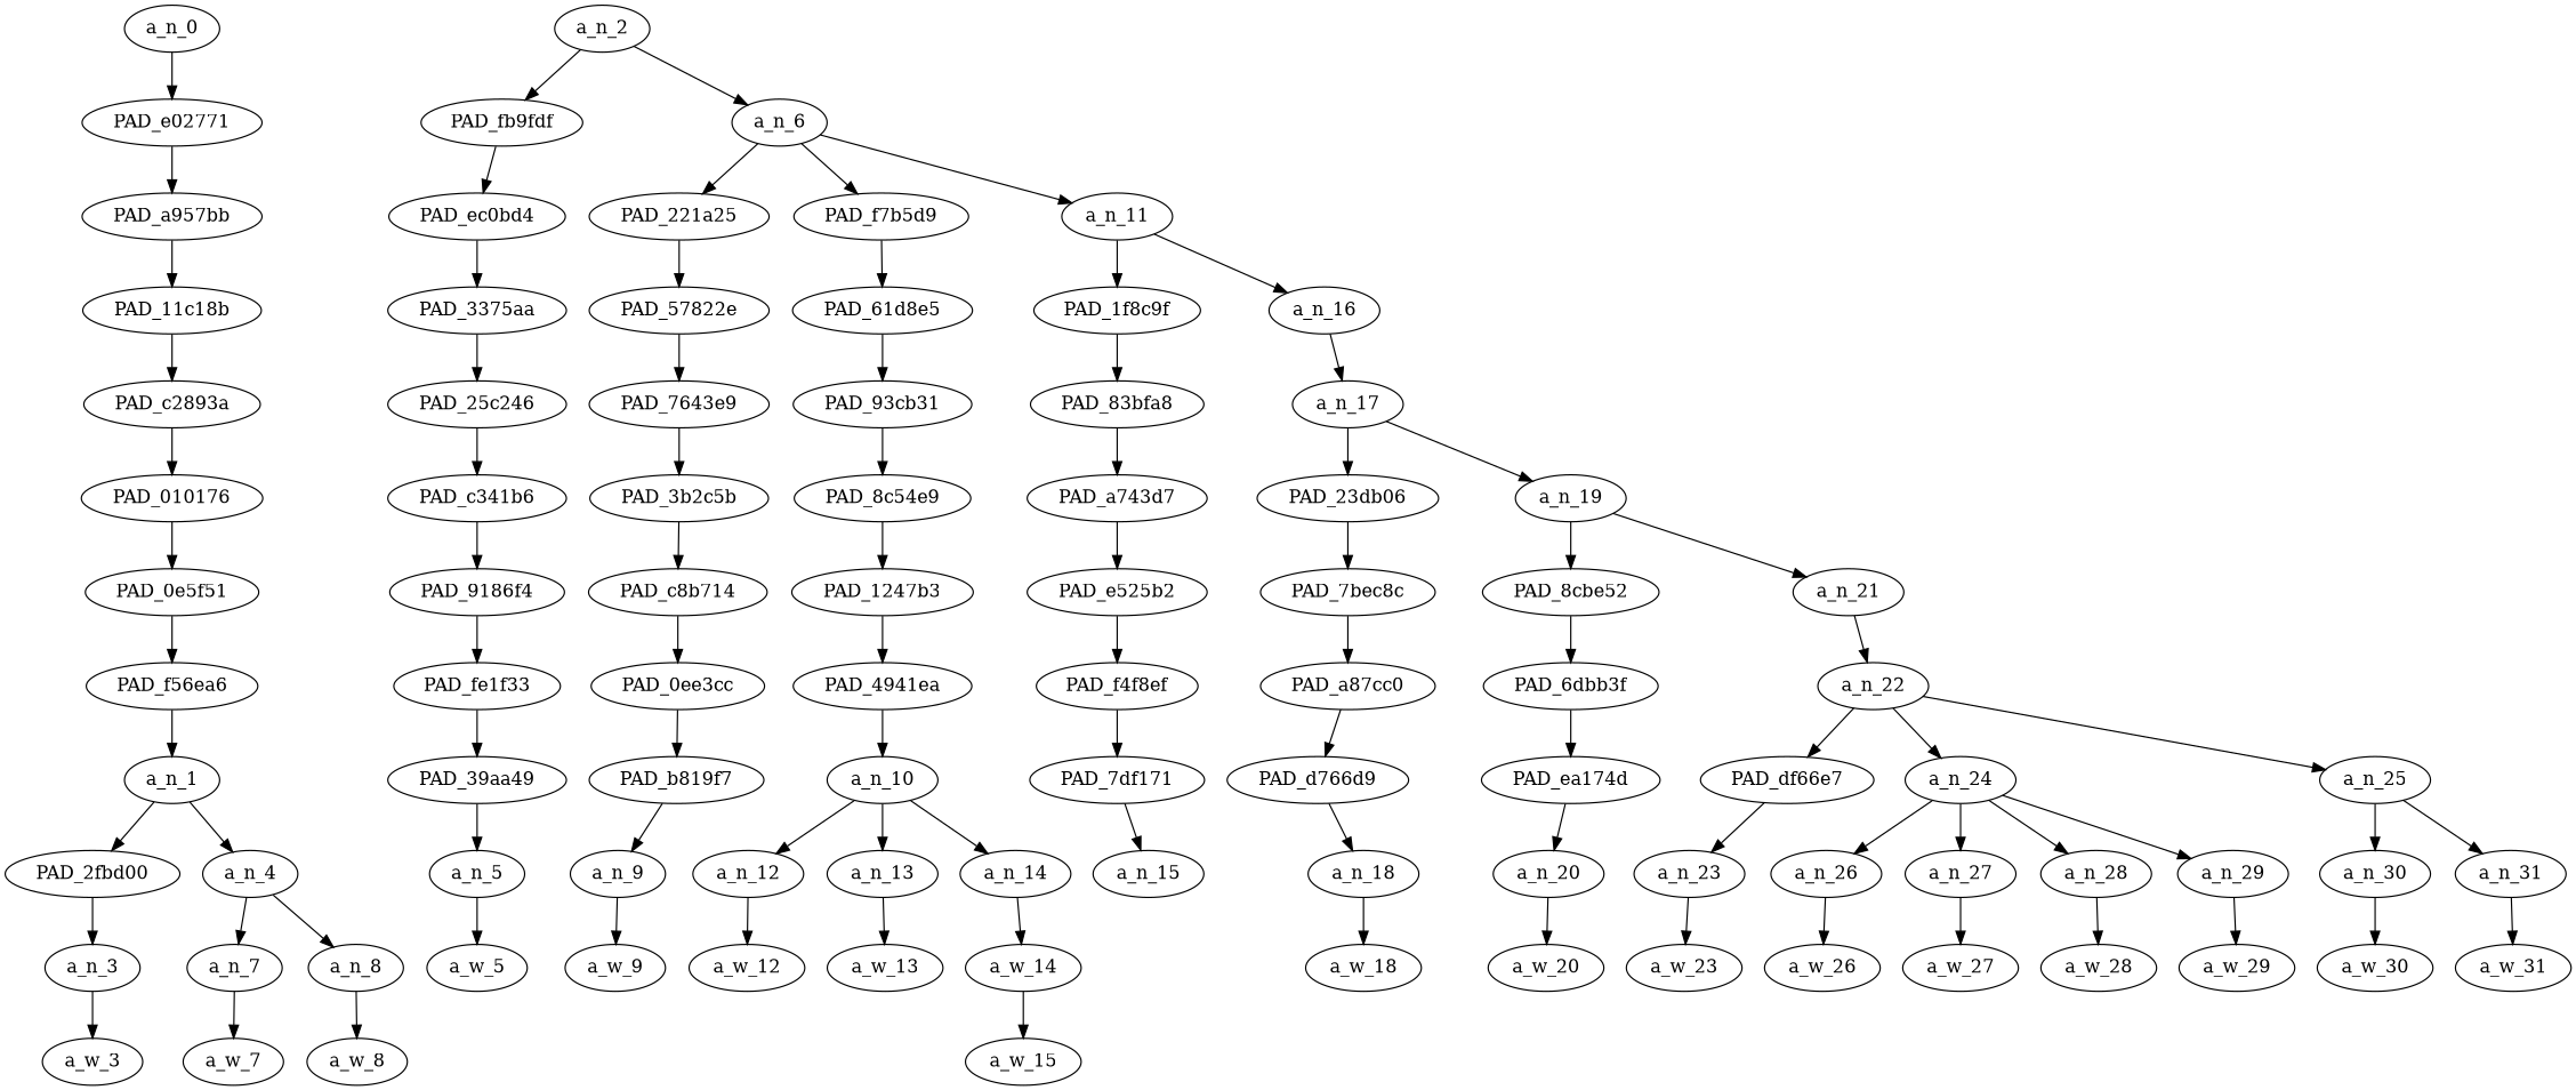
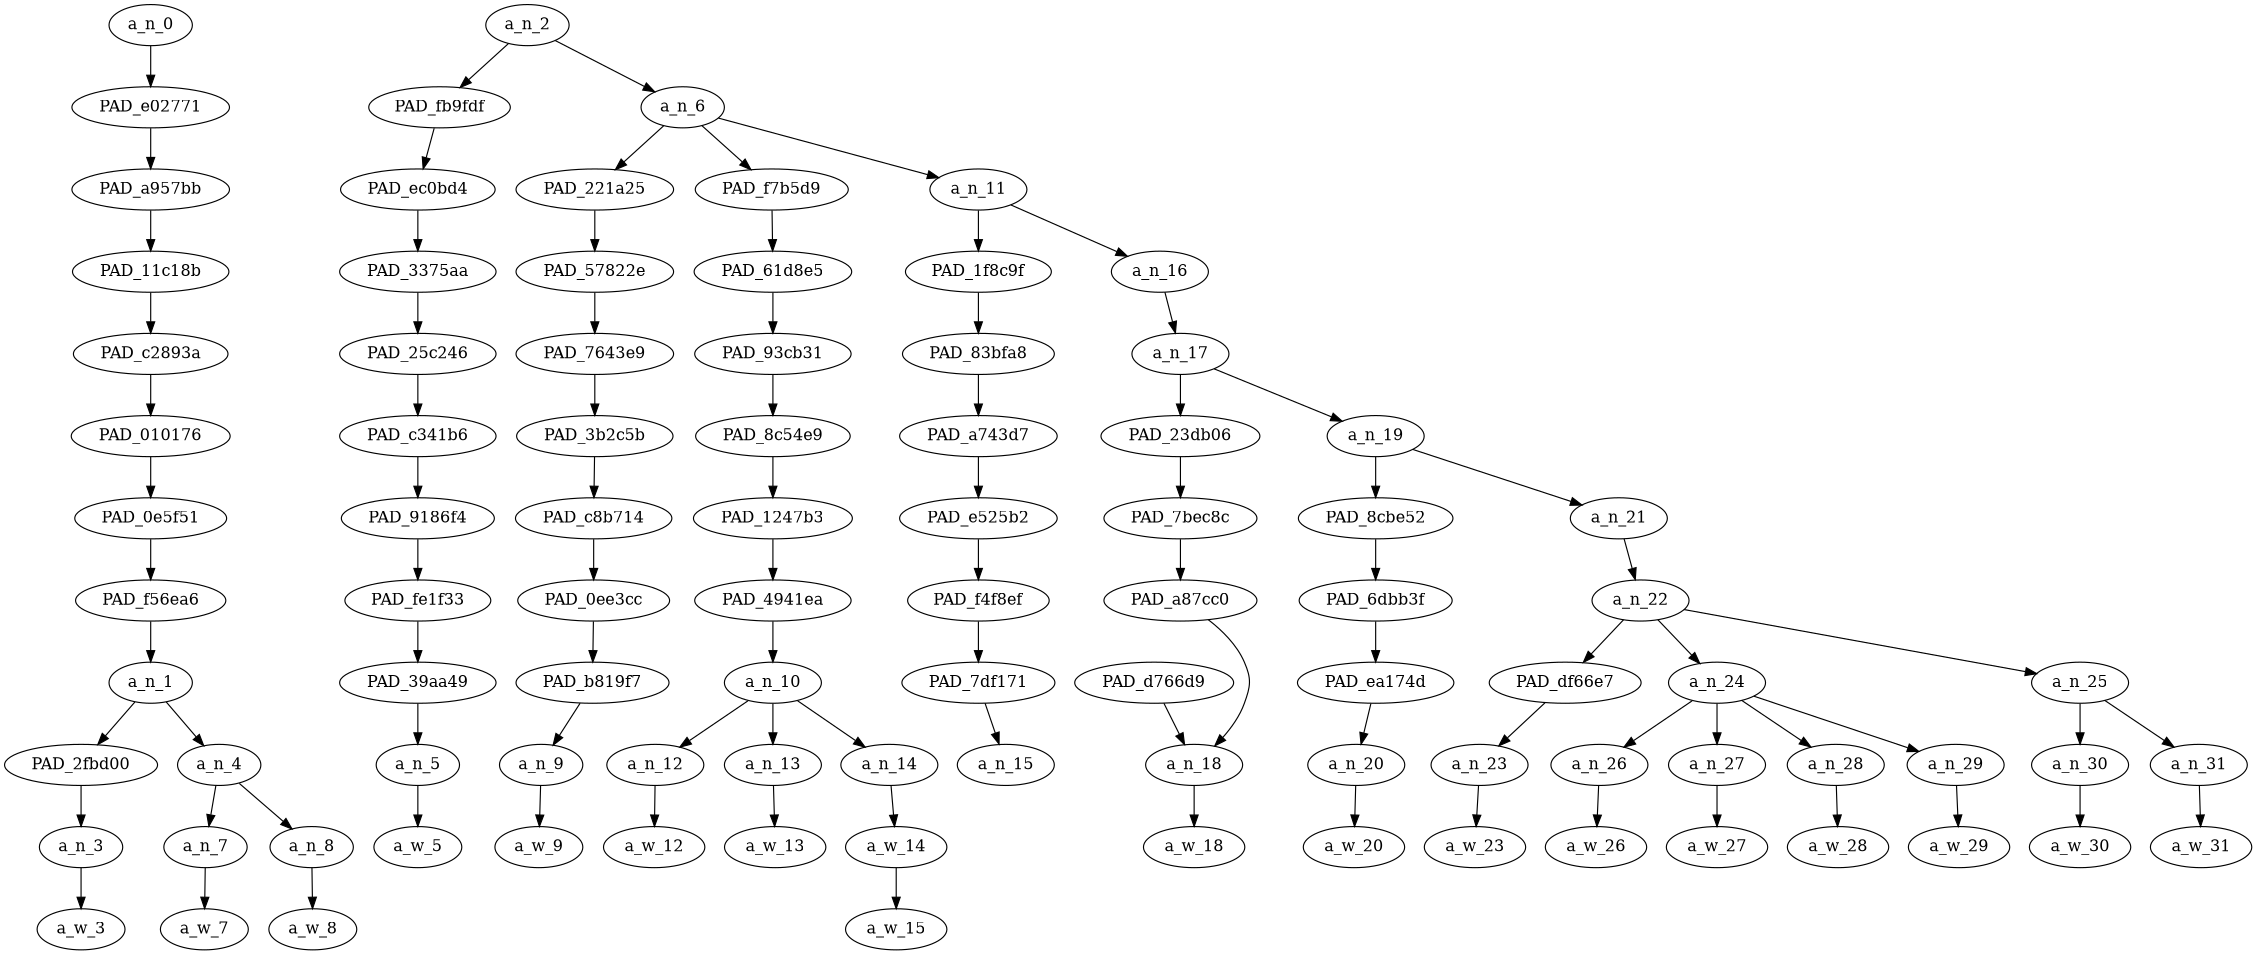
  strict digraph {
    node [div_dir=1 index=0 level=1 text_span="[3]" value=0.03723612]
    a_n_0 [level=11 text_span="[0, 1, 2, 3, 4, 5, 6, 7, 8, 9, 10, 11, 12, 13, 14, 15, 16, 17]" value=1.00000000]
    PAD_e02771 [level=10 text_span="[0, 1, 2]" value=0.18501269]
    PAD_a957bb [level=9 text_span="[0, 1, 2]" value=0.18501269]
    a_n_2 [index=1 level=10 text_span="[3, 4, 5, 6, 7, 8, 9, 10, 11, 12, 13, 14, 15, 16, 17]" value=0.81408907]
    PAD_fb9fdf [index=1 level=9]
    a_n_6 [index=2 level=9 text_span="[4, 5, 6, 7, 8, 9, 10, 11, 12, 13, 14, 15, 16, 17]" value=0.77620177]
    PAD_11c18b [level=8 text_span="[0, 1, 2]" value=0.18501269]
    PAD_ec0bd4 [index=1 level=8]
    PAD_221a25 [index=2 level=8 text_span="[4]" value=0.03838316]
    PAD_f7b5d9 [index=3 level=8 text_span="[5, 6, 7]" value=0.14830162]
    a_n_11 [index=4 level=8 text_span="[8, 9, 10, 11, 12, 13, 14, 15, 16, 17]" value=0.58886554]
    PAD_c2893a [level=7 text_span="[0, 1, 2]" value=0.18501269]
    PAD_010176 [level=6 text_span="[0, 1, 2]" value=0.18501269]
    PAD_0e5f51 [level=5 text_span="[0, 1, 2]" value=0.18501269]
    PAD_f56ea6 [level=4 text_span="[0, 1, 2]" value=0.18501269]
    a_n_1 [level=3 text_span="[0, 1, 2]" value=0.18501269]
    PAD_2fbd00 [level=2 text_span="[0]" value=0.03547448]
    a_n_4 [index=1 level=2 text_span="[1, 2]" value=0.14877710]
    a_n_3 [text_span="[0]" value=0.03547448]
    a_n_7 [index=1 text_span="[1]" value=0.09145791]
    a_n_8 [index=2 text_span="[2]" value=0.05650883]
    a_w_3 [div_dir=0 level=0 text_span="[0]" value=for]
    a_w_7 [div_dir=0 index=1 level=0 text_span="[1]" value=fuck]
    a_w_8 [div_dir=0 index=2 level=0 text_span="[2]" value=sake]
    PAD_3375aa [index=1 level=7]
    PAD_57822e [index=2 level=7 text_span="[4]" value=0.03838316]
    PAD_61d8e5 [index=3 level=7 text_span="[5, 6, 7]" value=0.14830162]
    PAD_1f8c9f [index=4 level=7 text_span="[8]" value=0.03152338]
    a_n_16 [index=5 level=7 text_span="[9, 10, 11, 12, 13, 14, 15, 16, 17]" value=0.55670403]
    PAD_25c246 [index=1 level=6]
    PAD_c341b6 [index=1 level=5]
    PAD_9186f4 [index=1 level=4]
    PAD_fe1f33 [index=1 level=3]
    PAD_39aa49 [index=2 level=2]
    a_n_5 [index=3]
    a_w_5 [div_dir=0 index=3 level=0 value=when]
    PAD_7643e9 [index=2 level=6 text_span="[4]" value=0.03838316]
    PAD_93cb31 [index=3 level=6 text_span="[5, 6, 7]" value=0.14830162]
    PAD_83bfa8 [index=4 level=6 text_span="[8]" value=0.03152338]
    a_n_17 [index=5 level=6 text_span="[9, 10, 11, 12, 13, 14, 15, 16, 17]" value=0.55606965]
    PAD_3b2c5b [index=2 level=5 text_span="[4]" value=0.03838316]
    PAD_c8b714 [index=2 level=4 text_span="[4]" value=0.03838316]
    PAD_0ee3cc [index=2 level=3 text_span="[4]" value=0.03838316]
    PAD_b819f7 [index=3 level=2 text_span="[4]" value=0.03838316]
    a_n_9 [index=4 text_span="[4]" value=0.03838316]
    a_w_9 [div_dir=0 index=4 level=0 text_span="[4]" value=is]
    PAD_8c54e9 [index=3 level=5 text_span="[5, 6, 7]" value=0.14830162]
    PAD_1247b3 [index=3 level=4 text_span="[5, 6, 7]" value=0.14830162]
    PAD_4941ea [index=3 level=3 text_span="[5, 6, 7]" value=0.14830162]
    a_n_10 [index=4 level=2 text_span="[5, 6, 7]" value=0.14830162]
    a_n_12 [index=5 text_span="[5]" value=0.03153608]
    a_n_13 [div_dir=-1 index=6 text_span="[6]" value=0.05960865]
    a_n_14 [index=7 text_span="[7]" value=0.05703798]
    a_w_12 [div_dir=0 index=5 level=0 text_span="[5]" value=the]
    a_w_13 [div_dir=0 index=6 level=0 text_span="[6]" value=western]
    a_w_14 [div_dir=0 index=7 level=0 text_span="[7]" value=governments]
    a_w_15 [div_dir=0 index=8 level=0 text_span="[8]" value=going]
    PAD_a743d7 [index=4 level=5 text_span="[8]" value=0.03152338]
    PAD_23db06 [index=5 level=5 text_span="[9]" value=0.02397529]
    a_n_19 [index=6 level=5 text_span="[10, 11, 12, 13, 14, 15, 16, 17]" value=0.53145998]
    PAD_e525b2 [index=4 level=4 text_span="[8]" value=0.03152338]
    PAD_f4f8ef [index=4 level=3 text_span="[8]" value=0.03152338]
    PAD_7df171 [index=5 level=2 text_span="[8]" value=0.03152338]
    a_n_15 [index=8 text_span="[8]" value=0.03152338]
    PAD_7bec8c [index=5 level=4 text_span="[9]" value=0.02397529]
    PAD_8cbe52 [index=6 level=4 text_span="[10]" value=0.02809154]
    a_n_21 [index=7 level=4 text_span="[11, 12, 13, 14, 15, 16, 17]" value=0.50270961]
    PAD_a87cc0 [index=5 level=3 text_span="[9]" value=0.02397529]
    PAD_6dbb3f [index=6 level=3 text_span="[10]" value=0.02809154]
    a_n_22 [index=7 level=3 text_span="[11, 12, 13, 14, 15, 16, 17]" value=0.50205325]
    PAD_d766d9 [index=6 level=2 text_span="[9]" value=0.02397529]
    a_n_18 [index=9 text_span="[9]" value=0.02397529]
    a_w_18 [div_dir=0 index=9 level=0 text_span="[9]" value=to]
    PAD_ea174d [index=7 level=2 text_span="[10]" value=0.02809154]
    PAD_df66e7 [div_dir=-1 index=8 level=2 text_span="[11]" value=0.03094616]
    a_n_24 [index=9 level=2 text_span="[12, 13, 14, 15]" value=0.34942445]
    a_n_25 [index=10 level=2 text_span="[16, 17]" value=0.12102627]
    a_n_20 [index=10 text_span="[10]" value=0.02809154]
    a_w_20 [div_dir=0 index=10 level=0 text_span="[10]" value=stop]
    a_n_23 [div_dir=-1 index=11 text_span="[11]" value=0.03094616]
    a_n_26 [index=12 text_span="[12]" value=0.03365007]
    a_n_27 [index=13 text_span="[13]" value=0.10836091]
    a_n_28 [div_dir=-1 index=14 text_span="[14]" value=0.06256396]
    a_n_29 [index=15 text_span="[15]" value=0.14419718]
    a_n_30 [index=16 text_span="[16]" value=0.06004844]
    a_n_31 [index=17 text_span="[17]" value=0.06070889]
    a_w_23 [div_dir=0 index=11 level=0 text_span="[11]" value=giving]
    a_w_26 [div_dir=0 index=12 level=0 text_span="[12]" value=these]
    a_w_27 [div_dir=0 index=13 level=0 text_span="[13]" value=retarded]
    a_w_28 [div_dir=0 index=14 level=0 text_span="[14]" value=hostile]
    a_w_29 [div_dir=0 index=15 level=0 text_span="[15]" value=muslims]
    a_w_30 [div_dir=0 index=16 level=0 text_span="[16]" value=perpetual]
    a_w_31 [div_dir=0 index=17 level=0 text_span="[17]" value=aid]
    a_n_0 -> PAD_e02771
    PAD_e02771 -> PAD_a957bb
    PAD_a957bb -> PAD_11c18b
    a_n_2 -> PAD_fb9fdf
    a_n_2 -> a_n_6
    PAD_fb9fdf -> PAD_ec0bd4
    a_n_6 -> PAD_221a25
    a_n_6 -> PAD_f7b5d9
    a_n_6 -> a_n_11
    PAD_11c18b -> PAD_c2893a
    PAD_ec0bd4 -> PAD_3375aa
    PAD_221a25 -> PAD_57822e
    PAD_f7b5d9 -> PAD_61d8e5
    a_n_11 -> PAD_1f8c9f
    a_n_11 -> a_n_16
    PAD_c2893a -> PAD_010176
    PAD_010176 -> PAD_0e5f51
    PAD_0e5f51 -> PAD_f56ea6
    PAD_f56ea6 -> a_n_1
    a_n_1 -> PAD_2fbd00
    a_n_1 -> a_n_4
    PAD_2fbd00 -> a_n_3
    a_n_4 -> a_n_7
    a_n_4 -> a_n_8
    a_n_3 -> a_w_3
    a_n_7 -> a_w_7
    a_n_8 -> a_w_8
    PAD_3375aa -> PAD_25c246
    PAD_57822e -> PAD_7643e9
    PAD_61d8e5 -> PAD_93cb31
    PAD_1f8c9f -> PAD_83bfa8
    a_n_16 -> a_n_17
    PAD_25c246 -> PAD_c341b6
    PAD_c341b6 -> PAD_9186f4
    PAD_9186f4 -> PAD_fe1f33
    PAD_fe1f33 -> PAD_39aa49
    PAD_39aa49 -> a_n_5
    a_n_5 -> a_w_5
    PAD_7643e9 -> PAD_3b2c5b
    PAD_93cb31 -> PAD_8c54e9
    PAD_83bfa8 -> PAD_a743d7
    a_n_17 -> PAD_23db06
    a_n_17 -> a_n_19
    PAD_3b2c5b -> PAD_c8b714
    PAD_c8b714 -> PAD_0ee3cc
    PAD_0ee3cc -> PAD_b819f7
    PAD_b819f7 -> a_n_9
    a_n_9 -> a_w_9
    PAD_8c54e9 -> PAD_1247b3
    PAD_1247b3 -> PAD_4941ea
    PAD_4941ea -> a_n_10
    a_n_10 -> a_n_12
    a_n_10 -> a_n_13
    a_n_10 -> a_n_14
    a_n_12 -> a_w_12
    a_n_13 -> a_w_13
    a_n_14 -> a_w_14
    a_w_14 -> a_w_15
    PAD_a743d7 -> PAD_e525b2
    PAD_23db06 -> PAD_7bec8c
    a_n_19 -> PAD_8cbe52
    a_n_19 -> a_n_21
    PAD_e525b2 -> PAD_f4f8ef
    PAD_f4f8ef -> PAD_7df171
    PAD_7df171 -> a_n_15
    PAD_7bec8c -> PAD_a87cc0
    PAD_8cbe52 -> PAD_6dbb3f
    a_n_21 -> a_n_22
-   PAD_a87cc0 -> PAD_d766d9
+   PAD_a87cc0 -> a_n_18
    PAD_6dbb3f -> PAD_ea174d
    a_n_22 -> PAD_df66e7
    a_n_22 -> a_n_24
    a_n_22 -> a_n_25
    PAD_d766d9 -> a_n_18
    a_n_18 -> a_w_18
    PAD_ea174d -> a_n_20
    PAD_df66e7 -> a_n_23
    a_n_24 -> a_n_26
    a_n_24 -> a_n_27
    a_n_24 -> a_n_28
    a_n_24 -> a_n_29
    a_n_25 -> a_n_30
    a_n_25 -> a_n_31
    a_n_20 -> a_w_20
    a_n_23 -> a_w_23
    a_n_26 -> a_w_26
    a_n_27 -> a_w_27
    a_n_28 -> a_w_28
    a_n_29 -> a_w_29
    a_n_30 -> a_w_30
    a_n_31 -> a_w_31
  }
